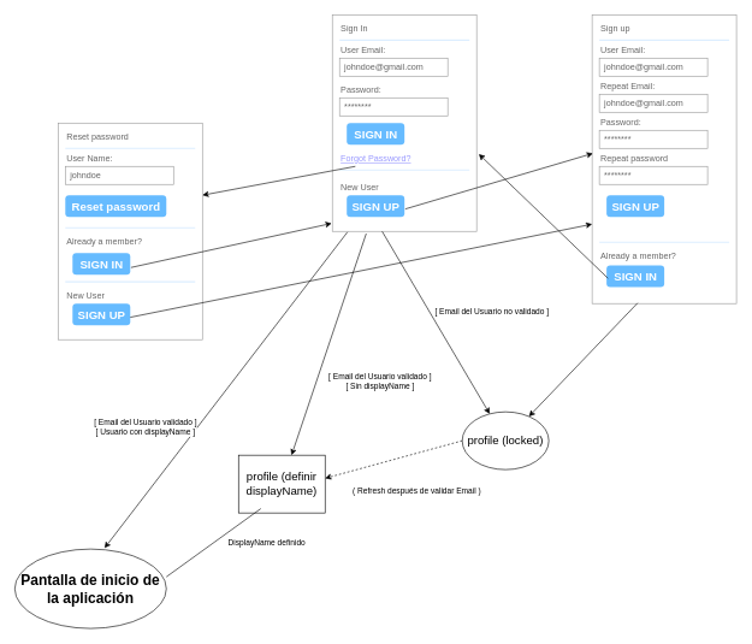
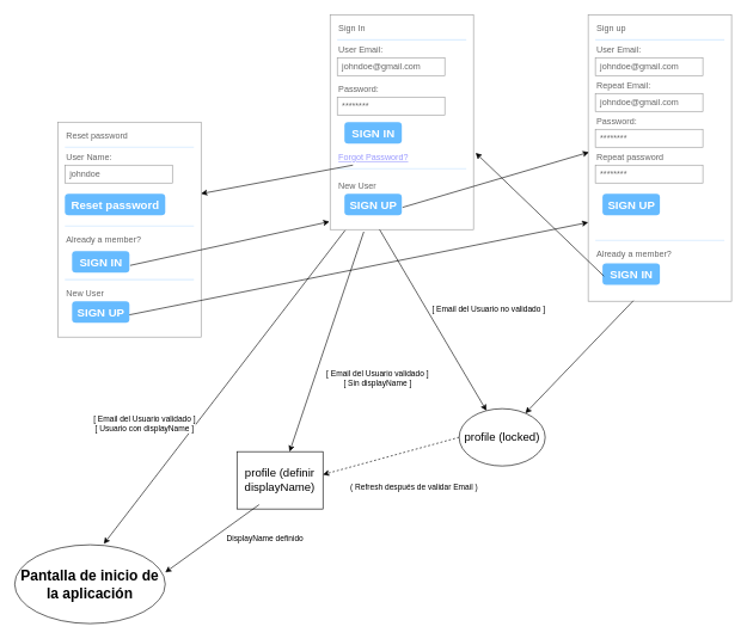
  <mxCell id="0" />
  <mxCell id="1" parent="0" />
  <mxCell id="2" value="" style="strokeWidth=1;shadow=0;dashed=0;align=center;html=1;shape=mxgraph.mockup.forms.rrect;rSize=0;strokeColor=#999999;fillColor=#ffffff;" vertex="1" parent="1"><mxGeometry x="460" y="20" width="200" height="300" as="geometry" /></mxCell>
  <mxCell id="3" value="Sign In" style="strokeWidth=1;shadow=0;dashed=0;align=center;html=1;shape=mxgraph.mockup.forms.anchor;fontSize=12;fontColor=#666666;align=left;resizeWidth=1;spacingLeft=0;" vertex="1" parent="2"><mxGeometry width="100" height="20" relative="1" as="geometry"><mxPoint x="10" y="10" as="offset" /></mxGeometry></mxCell>
  <mxCell id="4" value="" style="shape=line;strokeColor=#ddeeff;strokeWidth=2;html=1;resizeWidth=1;" vertex="1" parent="2"><mxGeometry width="180" height="10" relative="1" as="geometry"><mxPoint x="10" y="30" as="offset" /></mxGeometry></mxCell>
  <mxCell id="5" value="User Email:" style="strokeWidth=1;shadow=0;dashed=0;align=center;html=1;shape=mxgraph.mockup.forms.anchor;fontSize=12;fontColor=#666666;align=left;resizeWidth=1;spacingLeft=0;" vertex="1" parent="2"><mxGeometry width="100" height="20" relative="1" as="geometry"><mxPoint x="10" y="40" as="offset" /></mxGeometry></mxCell>
  <mxCell id="6" value="johndoe@gmail.com" style="strokeWidth=1;shadow=0;dashed=0;align=center;html=1;shape=mxgraph.mockup.forms.rrect;rSize=0;strokeColor=#999999;fontColor=#666666;align=left;spacingLeft=5;resizeWidth=1;" vertex="1" parent="2"><mxGeometry width="150" height="25" relative="1" as="geometry"><mxPoint x="10" y="60" as="offset" /></mxGeometry></mxCell>
  <mxCell id="7" value="Password:" style="strokeWidth=1;shadow=0;dashed=0;align=center;html=1;shape=mxgraph.mockup.forms.anchor;fontSize=12;fontColor=#666666;align=left;resizeWidth=1;spacingLeft=0;" vertex="1" parent="2"><mxGeometry width="100" height="20" relative="1" as="geometry"><mxPoint x="10" y="95" as="offset" /></mxGeometry></mxCell>
  <mxCell id="8" value="********" style="strokeWidth=1;shadow=0;dashed=0;align=center;html=1;shape=mxgraph.mockup.forms.rrect;rSize=0;strokeColor=#999999;fontColor=#666666;align=left;spacingLeft=5;resizeWidth=1;" vertex="1" parent="2"><mxGeometry width="150" height="25" relative="1" as="geometry"><mxPoint x="10" y="115" as="offset" /></mxGeometry></mxCell>
  <mxCell id="9" value="SIGN IN" style="strokeWidth=1;shadow=0;dashed=0;align=center;html=1;shape=mxgraph.mockup.forms.rrect;rSize=5;strokeColor=none;fontColor=#ffffff;fillColor=#66bbff;fontSize=16;fontStyle=1;" vertex="1" parent="2"><mxGeometry y="1" width="80" height="30" relative="1" as="geometry"><mxPoint x="20" y="-150" as="offset" /></mxGeometry></mxCell>
  <mxCell id="10" value="Forgot Password?" style="strokeWidth=1;shadow=0;dashed=0;align=center;html=1;shape=mxgraph.mockup.forms.anchor;fontSize=12;fontColor=#9999ff;align=left;spacingLeft=0;fontStyle=4;resizeWidth=1;" vertex="1" parent="2"><mxGeometry y="1" width="150" height="20" relative="1" as="geometry"><mxPoint x="10" y="-110" as="offset" /></mxGeometry></mxCell>
  <mxCell id="11" value="" style="shape=line;strokeColor=#ddeeff;strokeWidth=2;html=1;resizeWidth=1;" vertex="1" parent="2"><mxGeometry y="1" width="180" height="10" relative="1" as="geometry"><mxPoint x="10" y="-90" as="offset" /></mxGeometry></mxCell>
  <mxCell id="12" value="New User" style="strokeWidth=1;shadow=0;dashed=0;align=center;html=1;shape=mxgraph.mockup.forms.anchor;fontSize=12;fontColor=#666666;align=left;spacingLeft=0;resizeWidth=1;" vertex="1" parent="2"><mxGeometry y="1" width="150" height="20" relative="1" as="geometry"><mxPoint x="10" y="-70" as="offset" /></mxGeometry></mxCell>
  <mxCell id="13" value="SIGN UP" style="strokeWidth=1;shadow=0;dashed=0;align=center;html=1;shape=mxgraph.mockup.forms.rrect;rSize=5;strokeColor=none;fontColor=#ffffff;fillColor=#66bbff;fontSize=16;fontStyle=1;" vertex="1" parent="2"><mxGeometry y="1" width="80" height="30" relative="1" as="geometry"><mxPoint x="20" y="-50" as="offset" /></mxGeometry></mxCell>
  <mxCell id="14" value="" style="strokeWidth=1;shadow=0;dashed=0;align=center;html=1;shape=mxgraph.mockup.forms.rrect;rSize=0;strokeColor=#999999;fillColor=#ffffff;" vertex="1" parent="1"><mxGeometry x="820" y="20" width="200" height="400" as="geometry" /></mxCell>
  <mxCell id="15" value="SIGN UP" style="strokeWidth=1;shadow=0;dashed=0;align=center;html=1;shape=mxgraph.mockup.forms.rrect;rSize=5;strokeColor=none;fontColor=#ffffff;fillColor=#66bbff;fontSize=16;fontStyle=1;" vertex="1" parent="14"><mxGeometry y="1" width="80" height="30" relative="1" as="geometry"><mxPoint x="20" y="-150" as="offset" /></mxGeometry></mxCell>
  <mxCell id="16" value="" style="shape=line;strokeColor=#ddeeff;strokeWidth=2;html=1;resizeWidth=1;" vertex="1" parent="14"><mxGeometry y="1" width="180" height="10" relative="1" as="geometry"><mxPoint x="10" y="-90" as="offset" /></mxGeometry></mxCell>
  <mxCell id="17" value="Already a member?" style="strokeWidth=1;shadow=0;dashed=0;align=center;html=1;shape=mxgraph.mockup.forms.anchor;fontSize=12;fontColor=#666666;align=left;spacingLeft=0;resizeWidth=1;" vertex="1" parent="14"><mxGeometry y="1" width="150" height="20" relative="1" as="geometry"><mxPoint x="10" y="-76" as="offset" /></mxGeometry></mxCell>
  <mxCell id="18" value="SIGN IN" style="strokeWidth=1;shadow=0;dashed=0;align=center;html=1;shape=mxgraph.mockup.forms.rrect;rSize=5;strokeColor=none;fontColor=#ffffff;fillColor=#66bbff;fontSize=16;fontStyle=1;" vertex="1" parent="14"><mxGeometry y="1" width="80" height="30" relative="1" as="geometry"><mxPoint x="20" y="-53" as="offset" /></mxGeometry></mxCell>
  <mxCell id="19" value="" style="group" vertex="1" connectable="0" parent="14"><mxGeometry x="10" y="10" width="180" height="225" as="geometry" /></mxCell>
  <mxCell id="20" value="Sign up" style="strokeWidth=1;shadow=0;dashed=0;align=center;html=1;shape=mxgraph.mockup.forms.anchor;fontSize=12;fontColor=#666666;align=left;resizeWidth=1;spacingLeft=0;" vertex="1" parent="19"><mxGeometry width="100" height="20" relative="1" as="geometry"><mxPoint as="offset" /></mxGeometry></mxCell>
  <mxCell id="21" value="" style="shape=line;strokeColor=#ddeeff;strokeWidth=2;html=1;resizeWidth=1;" vertex="1" parent="19"><mxGeometry width="180" height="10" relative="1" as="geometry"><mxPoint y="20" as="offset" /></mxGeometry></mxCell>
  <mxCell id="22" value="User Email:" style="strokeWidth=1;shadow=0;dashed=0;align=center;html=1;shape=mxgraph.mockup.forms.anchor;fontSize=12;fontColor=#666666;align=left;resizeWidth=1;spacingLeft=0;" vertex="1" parent="19"><mxGeometry width="100" height="20" relative="1" as="geometry"><mxPoint y="30" as="offset" /></mxGeometry></mxCell>
  <mxCell id="23" value="johndoe@gmail.com" style="strokeWidth=1;shadow=0;dashed=0;align=center;html=1;shape=mxgraph.mockup.forms.rrect;rSize=0;strokeColor=#999999;fontColor=#666666;align=left;spacingLeft=5;resizeWidth=1;" vertex="1" parent="19"><mxGeometry width="150" height="25" relative="1" as="geometry"><mxPoint y="50" as="offset" /></mxGeometry></mxCell>
  <mxCell id="24" value="Password:" style="strokeWidth=1;shadow=0;dashed=0;align=center;html=1;shape=mxgraph.mockup.forms.anchor;fontSize=12;fontColor=#666666;align=left;resizeWidth=1;spacingLeft=0;" vertex="1" parent="19"><mxGeometry width="100" height="20" relative="1" as="geometry"><mxPoint y="130" as="offset" /></mxGeometry></mxCell>
  <mxCell id="25" value="********" style="strokeWidth=1;shadow=0;dashed=0;align=center;html=1;shape=mxgraph.mockup.forms.rrect;rSize=0;strokeColor=#999999;fontColor=#666666;align=left;spacingLeft=5;resizeWidth=1;" vertex="1" parent="19"><mxGeometry width="150" height="25" relative="1" as="geometry"><mxPoint y="150" as="offset" /></mxGeometry></mxCell>
  <mxCell id="26" value="Repeat password" style="strokeWidth=1;shadow=0;dashed=0;align=center;html=1;shape=mxgraph.mockup.forms.anchor;fontSize=12;fontColor=#666666;align=left;resizeWidth=1;spacingLeft=0;" vertex="1" parent="19"><mxGeometry y="180" width="100" height="20" as="geometry" /></mxCell>
  <mxCell id="27" value="********" style="strokeWidth=1;shadow=0;dashed=0;align=center;html=1;shape=mxgraph.mockup.forms.rrect;rSize=0;strokeColor=#999999;fontColor=#666666;align=left;spacingLeft=5;resizeWidth=1;" vertex="1" parent="19"><mxGeometry y="200" width="150" height="25" as="geometry" /></mxCell>
  <mxCell id="28" value="Repeat Email:" style="strokeWidth=1;shadow=0;dashed=0;align=center;html=1;shape=mxgraph.mockup.forms.anchor;fontSize=12;fontColor=#666666;align=left;resizeWidth=1;spacingLeft=0;" vertex="1" parent="19"><mxGeometry y="80" width="100" height="20" as="geometry" /></mxCell>
  <mxCell id="29" value="johndoe@gmail.com" style="strokeWidth=1;shadow=0;dashed=0;align=center;html=1;shape=mxgraph.mockup.forms.rrect;rSize=0;strokeColor=#999999;fontColor=#666666;align=left;spacingLeft=5;resizeWidth=1;" vertex="1" parent="19"><mxGeometry y="100" width="150" height="25" as="geometry" /></mxCell>
  <mxCell id="30" value="" style="strokeWidth=1;shadow=0;dashed=0;align=center;html=1;shape=mxgraph.mockup.forms.rrect;rSize=0;strokeColor=#999999;fillColor=#ffffff;" vertex="1" parent="1"><mxGeometry x="80" y="170" width="200" height="300" as="geometry" /></mxCell>
  <mxCell id="31" value="Reset password" style="strokeWidth=1;shadow=0;dashed=0;align=center;html=1;shape=mxgraph.mockup.forms.anchor;fontSize=12;fontColor=#666666;align=left;resizeWidth=1;spacingLeft=0;" vertex="1" parent="30"><mxGeometry width="100" height="20" relative="1" as="geometry"><mxPoint x="10" y="10" as="offset" /></mxGeometry></mxCell>
  <mxCell id="32" value="" style="shape=line;strokeColor=#ddeeff;strokeWidth=2;html=1;resizeWidth=1;" vertex="1" parent="30"><mxGeometry width="180" height="10" relative="1" as="geometry"><mxPoint x="10" y="30" as="offset" /></mxGeometry></mxCell>
  <mxCell id="33" value="User Name:" style="strokeWidth=1;shadow=0;dashed=0;align=center;html=1;shape=mxgraph.mockup.forms.anchor;fontSize=12;fontColor=#666666;align=left;resizeWidth=1;spacingLeft=0;" vertex="1" parent="30"><mxGeometry width="100" height="20" relative="1" as="geometry"><mxPoint x="10" y="40" as="offset" /></mxGeometry></mxCell>
  <mxCell id="34" value="johndoe" style="strokeWidth=1;shadow=0;dashed=0;align=center;html=1;shape=mxgraph.mockup.forms.rrect;rSize=0;strokeColor=#999999;fontColor=#666666;align=left;spacingLeft=5;resizeWidth=1;" vertex="1" parent="30"><mxGeometry width="150" height="25" relative="1" as="geometry"><mxPoint x="10" y="60" as="offset" /></mxGeometry></mxCell>
  <mxCell id="35" value="SIGN IN" style="strokeWidth=1;shadow=0;dashed=0;align=center;html=1;shape=mxgraph.mockup.forms.rrect;rSize=5;strokeColor=none;fontColor=#ffffff;fillColor=#66bbff;fontSize=16;fontStyle=1;" vertex="1" parent="30"><mxGeometry y="1" width="80" height="30" relative="1" as="geometry"><mxPoint x="20" y="-120" as="offset" /></mxGeometry></mxCell>
  <mxCell id="36" value="" style="shape=line;strokeColor=#ddeeff;strokeWidth=2;html=1;resizeWidth=1;" vertex="1" parent="30"><mxGeometry y="1" width="180" height="10" relative="1" as="geometry"><mxPoint x="10" y="-85" as="offset" /></mxGeometry></mxCell>
  <mxCell id="37" value="New User" style="strokeWidth=1;shadow=0;dashed=0;align=center;html=1;shape=mxgraph.mockup.forms.anchor;fontSize=12;fontColor=#666666;align=left;spacingLeft=0;resizeWidth=1;" vertex="1" parent="30"><mxGeometry y="1" width="150" height="20" relative="1" as="geometry"><mxPoint x="10" y="-70" as="offset" /></mxGeometry></mxCell>
  <mxCell id="38" value="SIGN UP" style="strokeWidth=1;shadow=0;dashed=0;align=center;html=1;shape=mxgraph.mockup.forms.rrect;rSize=5;strokeColor=none;fontColor=#ffffff;fillColor=#66bbff;fontSize=16;fontStyle=1;" vertex="1" parent="30"><mxGeometry y="1" width="80" height="30" relative="1" as="geometry"><mxPoint x="20" y="-50" as="offset" /></mxGeometry></mxCell>
  <mxCell id="39" value="Reset password" style="strokeWidth=1;shadow=0;dashed=0;align=center;html=1;shape=mxgraph.mockup.forms.rrect;rSize=5;strokeColor=none;fontColor=#ffffff;fillColor=#66bbff;fontSize=16;fontStyle=1;" vertex="1" parent="30"><mxGeometry x="10" y="100" width="140" height="30" as="geometry" /></mxCell>
  <mxCell id="40" value="" style="shape=line;strokeColor=#ddeeff;strokeWidth=2;html=1;resizeWidth=1;" vertex="1" parent="30"><mxGeometry x="10" y="140" width="180" height="10" as="geometry" /></mxCell>
  <mxCell id="41" value="Already a member?" style="strokeWidth=1;shadow=0;dashed=0;align=center;html=1;shape=mxgraph.mockup.forms.anchor;fontSize=12;fontColor=#666666;align=left;spacingLeft=0;resizeWidth=1;" vertex="1" parent="30"><mxGeometry x="10" y="154" width="150" height="20" as="geometry" /></mxCell>
  <mxCell id="42" value="" style="endArrow=classic;html=1;rounded=0;exitX=1.013;exitY=0.667;exitDx=0;exitDy=0;exitPerimeter=0;entryX=-0.005;entryY=0.963;entryDx=0;entryDy=0;entryPerimeter=0;" edge="1" parent="1" source="35" target="2"><mxGeometry width="50" height="50" relative="1" as="geometry"><mxPoint x="330" y="560" as="sourcePoint" /><mxPoint x="380" y="510" as="targetPoint" /></mxGeometry></mxCell>
  <mxCell id="43" value="" style="endArrow=classic;html=1;rounded=0;exitX=1;exitY=0.633;exitDx=0;exitDy=0;exitPerimeter=0;entryX=0;entryY=0.725;entryDx=0;entryDy=0;entryPerimeter=0;" edge="1" parent="1" source="38" target="14"><mxGeometry width="50" height="50" relative="1" as="geometry"><mxPoint x="480" y="460" as="sourcePoint" /><mxPoint x="530" y="410" as="targetPoint" /></mxGeometry></mxCell>
  <mxCell id="44" value="" style="endArrow=classic;html=1;rounded=0;exitX=0.025;exitY=0.6;exitDx=0;exitDy=0;exitPerimeter=0;entryX=1.015;entryY=0.643;entryDx=0;entryDy=0;entryPerimeter=0;" edge="1" parent="1" source="18" target="2"><mxGeometry width="50" height="50" relative="1" as="geometry"><mxPoint x="480" y="460" as="sourcePoint" /><mxPoint x="530" y="410" as="targetPoint" /></mxGeometry></mxCell>
  <mxCell id="45" value="" style="endArrow=classic;html=1;rounded=0;entryX=1;entryY=0.333;entryDx=0;entryDy=0;entryPerimeter=0;" edge="1" parent="1" source="10" target="30"><mxGeometry width="50" height="50" relative="1" as="geometry"><mxPoint x="480" y="460" as="sourcePoint" /><mxPoint x="530" y="410" as="targetPoint" /></mxGeometry></mxCell>
  <mxCell id="46" value="" style="endArrow=classic;html=1;rounded=0;exitX=1.013;exitY=0.633;exitDx=0;exitDy=0;exitPerimeter=0;entryX=0.005;entryY=0.48;entryDx=0;entryDy=0;entryPerimeter=0;" edge="1" parent="1" source="13" target="14"><mxGeometry width="50" height="50" relative="1" as="geometry"><mxPoint x="480" y="460" as="sourcePoint" /><mxPoint x="530" y="410" as="targetPoint" /></mxGeometry></mxCell>
  <mxCell id="47" value="" style="endArrow=classic;html=1;rounded=0;exitX=0.345;exitY=1;exitDx=0;exitDy=0;exitPerimeter=0;" edge="1" parent="1" source="2" target="49"><mxGeometry width="50" height="50" relative="1" as="geometry"><mxPoint x="480" y="460" as="sourcePoint" /><mxPoint x="660" y="550" as="targetPoint" /></mxGeometry></mxCell>
  <mxCell id="48" value="[ Email del Usuario no validado ]" style="edgeLabel;html=1;align=center;verticalAlign=middle;resizable=0;points=[];" vertex="1" connectable="0" parent="47"><mxGeometry x="-0.054" y="3" relative="1" as="geometry"><mxPoint x="78" y="-8" as="offset" /></mxGeometry></mxCell>
  <mxCell id="49" value="&lt;font style=&quot;font-size: 16px;&quot;&gt;profile (locked)&lt;/font&gt;" style="ellipse;whiteSpace=wrap;html=1;" vertex="1" parent="1"><mxGeometry x="640" y="570" width="120" height="80" as="geometry" /></mxCell>
  <mxCell id="50" value="" style="endArrow=classic;html=1;rounded=0;exitX=0.315;exitY=0.998;exitDx=0;exitDy=0;exitPerimeter=0;" edge="1" parent="1" source="14" target="49"><mxGeometry width="50" height="50" relative="1" as="geometry"><mxPoint x="480" y="460" as="sourcePoint" /><mxPoint x="530" y="410" as="targetPoint" /></mxGeometry></mxCell>
  <mxCell id="51" value="" style="endArrow=classic;html=1;rounded=0;exitX=0.235;exitY=1.01;exitDx=0;exitDy=0;exitPerimeter=0;" edge="1" parent="1" source="2" target="53"><mxGeometry width="50" height="50" relative="1" as="geometry"><mxPoint x="480" y="460" as="sourcePoint" /><mxPoint x="430" y="580" as="targetPoint" /></mxGeometry></mxCell>
  <mxCell id="52" value="[ Email del Usuario validado ]&lt;br&gt;[ Sin displayName ]" style="edgeLabel;html=1;align=center;verticalAlign=middle;resizable=0;points=[];" vertex="1" connectable="0" parent="51"><mxGeometry x="0.111" y="1" relative="1" as="geometry"><mxPoint x="75" y="34" as="offset" /></mxGeometry></mxCell>
  <mxCell id="53" value="&lt;font style=&quot;font-size: 16px;&quot;&gt;profile (definir displayName)&lt;/font&gt;" style="whiteSpace=wrap;html=1;rounded=0;" vertex="1" parent="1"><mxGeometry x="330" y="630" width="120" height="80" as="geometry" /></mxCell>
  <mxCell id="54" value="" style="endArrow=classic;html=1;rounded=0;exitX=0;exitY=0.5;exitDx=0;exitDy=0;entryX=1;entryY=0.4;entryDx=0;entryDy=0;entryPerimeter=0;dashed=1;" edge="1" parent="1" source="49" target="53"><mxGeometry width="50" height="50" relative="1" as="geometry"><mxPoint x="560" y="610" as="sourcePoint" /><mxPoint x="610" y="560" as="targetPoint" /></mxGeometry></mxCell>
  <mxCell id="55" value="( Refresh después de validar Email )" style="edgeLabel;html=1;align=center;verticalAlign=middle;resizable=0;points=[];" vertex="1" connectable="0" parent="54"><mxGeometry x="-0.099" y="1" relative="1" as="geometry"><mxPoint x="22" y="44" as="offset" /></mxGeometry></mxCell>
  <mxCell id="56" value="&lt;b&gt;&lt;font style=&quot;font-size: 20px;&quot;&gt;Pantalla de inicio de la aplicación&lt;/font&gt;&lt;/b&gt;" style="ellipse;whiteSpace=wrap;html=1;" vertex="1" parent="1"><mxGeometry x="20" y="760" width="210" height="110" as="geometry" /></mxCell>
  <mxCell id="57" value="" style="group" vertex="1" connectable="0" parent="1"><mxGeometry x="200.001" y="590" as="geometry" /></mxCell>
  <mxCell id="58" value="" style="group" vertex="1" connectable="0" parent="57"><mxGeometry as="geometry" /></mxCell>
  <mxCell id="59" value="" style="endArrow=classic;html=1;rounded=0;exitX=0.105;exitY=1.003;exitDx=0;exitDy=0;exitPerimeter=0;entryX=0.592;entryY=-0.012;entryDx=0;entryDy=0;entryPerimeter=0;" edge="1" parent="58" source="2" target="56"><mxGeometry width="50" height="50" relative="1" as="geometry"><mxPoint x="289.999" y="90.0" as="sourcePoint" /><mxPoint x="-0.001" y="70.0" as="targetPoint" /></mxGeometry></mxCell>
  <mxCell id="60" value="[ Email del Usuario validado ]&lt;br&gt;[ Usuario con displayName ]" style="edgeLabel;html=1;align=center;verticalAlign=middle;resizable=0;points=[];" vertex="1" connectable="0" parent="58"><mxGeometry as="geometry" /></mxCell>
- <mxCell id="61" value="" style="endArrow=none;html=1;rounded=0;exitX=0.258;exitY=0.925;exitDx=0;exitDy=0;exitPerimeter=0;entryX=1;entryY=0.35;entryDx=0;entryDy=0;entryPerimeter=0;" edge="1" parent="1" source="53" target="56"><mxGeometry width="50" height="50" relative="1" as="geometry"><mxPoint x="480" y="700" as="sourcePoint" /><mxPoint x="530" y="650" as="targetPoint" /></mxGeometry></mxCell>
+ <mxCell id="61" value="" style="endArrow=classic;html=1;rounded=0;exitX=0.258;exitY=0.925;exitDx=0;exitDy=0;exitPerimeter=0;entryX=1;entryY=0.35;entryDx=0;entryDy=0;entryPerimeter=0;" edge="1" parent="1" source="53" target="56"><mxGeometry width="50" height="50" relative="1" as="geometry"><mxPoint x="480" y="700" as="sourcePoint" /><mxPoint x="530" y="650" as="targetPoint" /></mxGeometry></mxCell>
  <mxCell id="62" value="DisplayName definido" style="edgeLabel;html=1;align=center;verticalAlign=middle;resizable=0;points=[];" vertex="1" connectable="0" parent="61"><mxGeometry x="-0.146" y="1" relative="1" as="geometry"><mxPoint x="63" y="5" as="offset" /></mxGeometry></mxCell>
